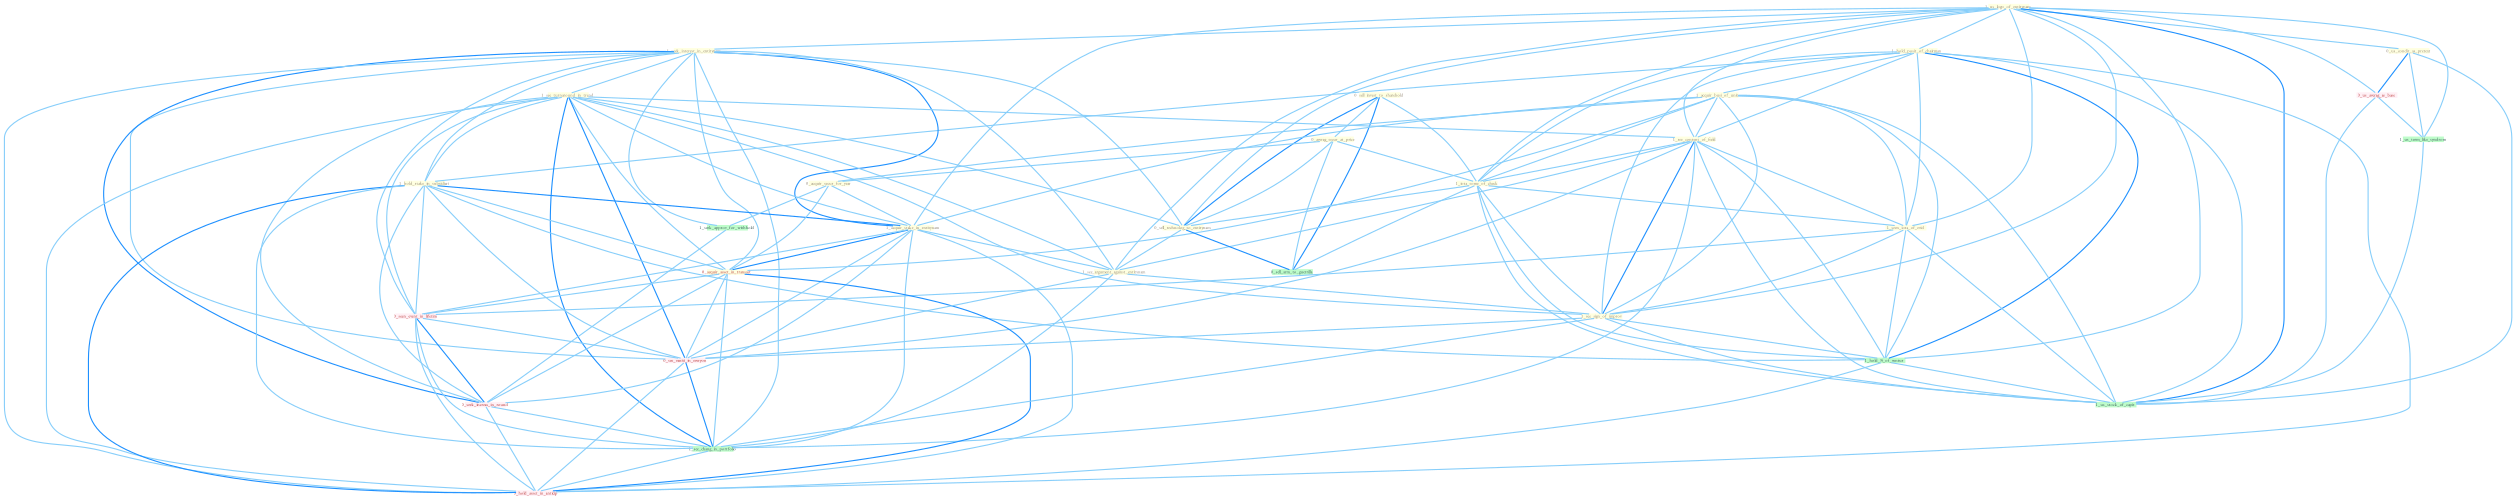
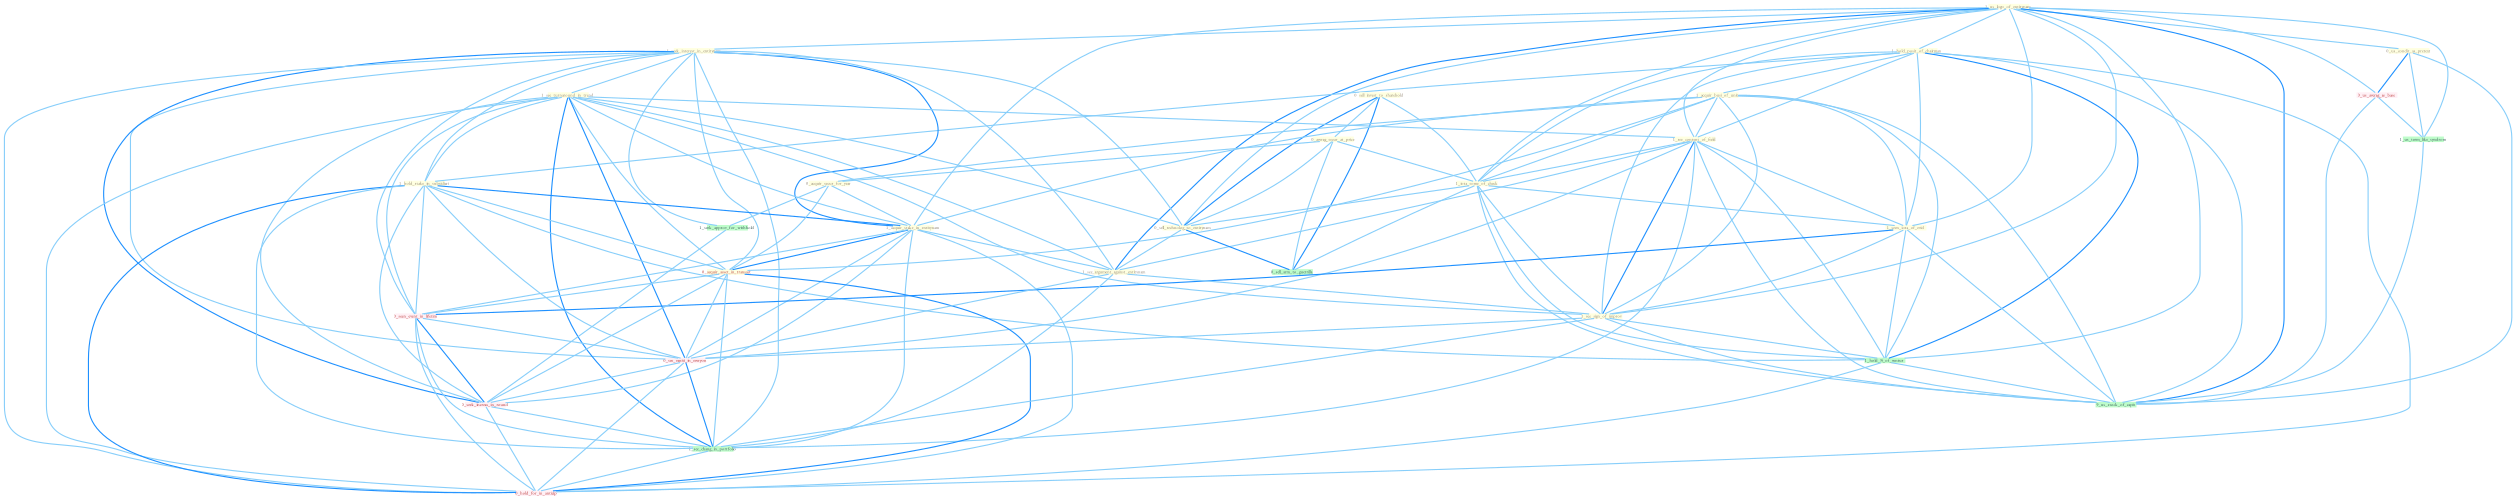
  graph {
    fontname="EB Garamond"
    node [color="#ffffe0" fixedsize=true fontcolor="#8b7d6b" fontname="EB Garamond" fontsize=4 shape=polygon style=filled]
    edge [color="#87cefa" fontname="EB Garamond" w=1]
    "1_us_logo_of_entitynam " [height=.06 width=.5]
    "1_hold_posit_of_chairman " [height=.06 width=.5]
    "1_seek_interest_in_entitynam " [height=.06 width=.5]
    "0_sell_invest_to_sharehold " [height=.06 width=.5]
    "1_see_turnaround_in_trend " [height=.06 width=.5]
    "1_acquir_busi_of_unit " [height=.06 width=.5]
    "0_us_condit_as_pretext " [height=.06 width=.5]
    "1_see_content_of_field " [height=.06 width=.5]
    n9 [height=.06 label="0_averag_secur_at_price" width=.5]
    n10 [height=.06 label="1_iota_some_of_check" width=.5]
    "1_hold_stake_in_subsidiari " [height=.06 width=.5]
    "0_acquir_secur_for_year " [height=.06 width=.5]
    "1_acquir_stake_in_entitynam " [height=.06 width=.5]
    "0_sell_technolog_to_entitynam " [height=.06 width=.5]
    "1_seen_iota_of_evid " [height=.06 width=.5]
    "0_acquir_asset_in_transact " [fontcolor="#b22222" height=.06 width=.5]
    "1_see_argument_against_entitynam " [height=.06 width=.5]
    "1_see_sign_of_improv " [height=.06 width=.5]
    "0_seen_event_in_lifetim " [color="#fff0f5" fontcolor="#b22222" height=.06 width=.5]
    "0_us_averag_as_base " [color="#fff0f5" fontcolor="#b22222" height=.06 width=.5]
    "0_see_vaniti_in_everyon " [color="#fff0f5" fontcolor="#b22222" height=.06 width=.5]
    "0_seek_increas_in_round " [color="#fff0f5" fontcolor="#b22222" height=.06 width=.5]
-   "0_hold_asset_in_anticip " [color="#fff0f5" fontcolor="#b22222" height=.06 width=.5]
+   "0_hold_asset_in_anticip " [color="#fff0f5" fontcolor="#b22222" height=.06 width=.5 label="0_hold_for_in_anticip"]
    "1_us_term_like_syndrom " [color="#BDFCC9" fontcolor="#2f4f4f" height=.06 width=.5]
    "1_hold_%_of_ventur " [color="#BDFCC9" fontcolor="#2f4f4f" height=.06 width=.5]
-   "1_us_stock_of_capit " [color="#BDFCC9" fontcolor="#2f4f4f" height=.06 width=.5]
+   "1_us_stock_of_capit " [color="#BDFCC9" fontcolor="#2f4f4f" height=.06 width=.5 label="9_us_stock_of_capit"]
    "1_seek_approv_for_withhold " [color="#BDFCC9" fontcolor="#2f4f4f" height=.06 width=.5]
    "1_see_chang_in_portfolio " [color="#BDFCC9" fontcolor="#2f4f4f" height=.06 width=.5]
    "0_sell_arm_to_guerrilla " [color="#BDFCC9" fontcolor="#2f4f4f" height=.06 width=.5]
    subgraph sub_1 {
      "1_us_logo_of_entitynam "
      "1_hold_posit_of_chairman "
      "1_seek_interest_in_entitynam "
      "0_sell_invest_to_sharehold "
      "1_see_turnaround_in_trend "
      "1_acquir_busi_of_unit "
      "0_us_condit_as_pretext "
      "1_see_content_of_field "
      n9
      n10
      "1_hold_stake_in_subsidiari "
      "0_acquir_secur_for_year "
      "1_acquir_stake_in_entitynam "
      "0_sell_technolog_to_entitynam "
      "1_seen_iota_of_evid "
      "0_acquir_asset_in_transact "
      "1_see_argument_against_entitynam "
      "1_see_sign_of_improv "
    }
    subgraph sub_2 {
      "0_seen_event_in_lifetim "
      "0_us_averag_as_base "
      "0_see_vaniti_in_everyon "
      "0_seek_increas_in_round "
      "0_hold_asset_in_anticip "
    }
    "1_us_logo_of_entitynam " -- "1_hold_posit_of_chairman "
    "1_us_logo_of_entitynam " -- "1_seek_interest_in_entitynam "
    "1_us_logo_of_entitynam " -- "0_us_condit_as_pretext "
    "1_us_logo_of_entitynam " -- "1_see_content_of_field "
    "1_us_logo_of_entitynam " -- n10
    "1_us_logo_of_entitynam " -- "1_acquir_stake_in_entitynam "
    "1_us_logo_of_entitynam " -- "0_sell_technolog_to_entitynam "
    "1_us_logo_of_entitynam " -- "1_seen_iota_of_evid "
-   "1_us_logo_of_entitynam " -- "1_see_argument_against_entitynam "
+   "1_us_logo_of_entitynam " -- "1_see_argument_against_entitynam " [color="#1e90ff"]
    "1_us_logo_of_entitynam " -- "1_see_sign_of_improv "
    "1_us_logo_of_entitynam " -- "0_us_averag_as_base "
    "1_us_logo_of_entitynam " -- "1_us_term_like_syndrom "
    "1_us_logo_of_entitynam " -- "1_hold_%_of_ventur "
    "1_us_logo_of_entitynam " -- "1_us_stock_of_capit " [color="#1e90ff" w=2]
    "1_hold_posit_of_chairman " -- "1_acquir_busi_of_unit "
    "1_hold_posit_of_chairman " -- "1_see_content_of_field "
    "1_hold_posit_of_chairman " -- n10
    "1_hold_posit_of_chairman " -- "1_hold_stake_in_subsidiari "
    "1_hold_posit_of_chairman " -- "1_seen_iota_of_evid "
    "1_hold_posit_of_chairman " -- "1_see_sign_of_improv "
    "1_hold_posit_of_chairman " -- "0_hold_asset_in_anticip "
    "1_hold_posit_of_chairman " -- "1_hold_%_of_ventur " [color="#1e90ff" w=2]
    "1_hold_posit_of_chairman " -- "1_us_stock_of_capit "
    "1_seek_interest_in_entitynam " -- "1_see_turnaround_in_trend "
    "1_seek_interest_in_entitynam " -- "1_hold_stake_in_subsidiari "
    "1_seek_interest_in_entitynam " -- "1_acquir_stake_in_entitynam " [color="#1e90ff" w=2]
    "1_seek_interest_in_entitynam " -- "0_sell_technolog_to_entitynam "
    "1_seek_interest_in_entitynam " -- "0_acquir_asset_in_transact "
    "1_seek_interest_in_entitynam " -- "1_see_argument_against_entitynam "
    "1_seek_interest_in_entitynam " -- "0_seen_event_in_lifetim "
    "1_seek_interest_in_entitynam " -- "0_see_vaniti_in_everyon "
    "1_seek_interest_in_entitynam " -- "0_seek_increas_in_round " [color="#1e90ff" w=2]
    "1_seek_interest_in_entitynam " -- "0_hold_asset_in_anticip "
    "1_seek_interest_in_entitynam " -- "1_seek_approv_for_withhold "
    "1_seek_interest_in_entitynam " -- "1_see_chang_in_portfolio "
    "0_sell_invest_to_sharehold " -- n9
    "0_sell_invest_to_sharehold " -- n10
    "0_sell_invest_to_sharehold " -- "0_sell_technolog_to_entitynam " [color="#1e90ff" w=2]
    "0_sell_invest_to_sharehold " -- "0_sell_arm_to_guerrilla " [color="#1e90ff" w=2]
    "1_see_turnaround_in_trend " -- "1_see_content_of_field "
    "1_see_turnaround_in_trend " -- "1_hold_stake_in_subsidiari "
    "1_see_turnaround_in_trend " -- "1_acquir_stake_in_entitynam "
    "1_see_turnaround_in_trend " -- "0_sell_technolog_to_entitynam "
    "1_see_turnaround_in_trend " -- "0_acquir_asset_in_transact "
    "1_see_turnaround_in_trend " -- "1_see_argument_against_entitynam "
    "1_see_turnaround_in_trend " -- "1_see_sign_of_improv "
    "1_see_turnaround_in_trend " -- "0_seen_event_in_lifetim "
    "1_see_turnaround_in_trend " -- "0_see_vaniti_in_everyon " [color="#1e90ff" w=2]
    "1_see_turnaround_in_trend " -- "0_seek_increas_in_round "
    "1_see_turnaround_in_trend " -- "0_hold_asset_in_anticip "
    "1_see_turnaround_in_trend " -- "1_see_chang_in_portfolio " [color="#1e90ff" w=2]
    "1_acquir_busi_of_unit " -- "1_see_content_of_field "
    "1_acquir_busi_of_unit " -- n10
    "1_acquir_busi_of_unit " -- "0_acquir_secur_for_year "
    "1_acquir_busi_of_unit " -- "1_acquir_stake_in_entitynam "
    "1_acquir_busi_of_unit " -- "1_seen_iota_of_evid "
    "1_acquir_busi_of_unit " -- "0_acquir_asset_in_transact "
    "1_acquir_busi_of_unit " -- "1_see_sign_of_improv "
    "1_acquir_busi_of_unit " -- "1_hold_%_of_ventur "
    "1_acquir_busi_of_unit " -- "1_us_stock_of_capit "
    "0_us_condit_as_pretext " -- "0_us_averag_as_base " [color="#1e90ff" w=2]
    "0_us_condit_as_pretext " -- "1_us_term_like_syndrom "
    "0_us_condit_as_pretext " -- "1_us_stock_of_capit "
    "1_see_content_of_field " -- n10
    "1_see_content_of_field " -- "1_seen_iota_of_evid "
    "1_see_content_of_field " -- "1_see_argument_against_entitynam "
    "1_see_content_of_field " -- "1_see_sign_of_improv " [color="#1e90ff" w=2]
    "1_see_content_of_field " -- "0_see_vaniti_in_everyon "
    "1_see_content_of_field " -- "1_hold_%_of_ventur "
    "1_see_content_of_field " -- "1_us_stock_of_capit "
    "1_see_content_of_field " -- "1_see_chang_in_portfolio "
    n9 -- n10
    n9 -- "0_acquir_secur_for_year "
    n9 -- "0_sell_technolog_to_entitynam "
    n9 -- "0_sell_arm_to_guerrilla "
    n10 -- "0_sell_technolog_to_entitynam "
    n10 -- "1_seen_iota_of_evid "
    n10 -- "1_see_sign_of_improv "
    n10 -- "1_hold_%_of_ventur "
    n10 -- "1_us_stock_of_capit "
    n10 -- "0_sell_arm_to_guerrilla "
    "1_hold_stake_in_subsidiari " -- "1_acquir_stake_in_entitynam " [color="#1e90ff" w=2]
    "1_hold_stake_in_subsidiari " -- "0_acquir_asset_in_transact "
    "1_hold_stake_in_subsidiari " -- "0_seen_event_in_lifetim "
    "1_hold_stake_in_subsidiari " -- "0_see_vaniti_in_everyon "
    "1_hold_stake_in_subsidiari " -- "0_seek_increas_in_round "
    "1_hold_stake_in_subsidiari " -- "0_hold_asset_in_anticip " [color="#1e90ff" w=2]
    "1_hold_stake_in_subsidiari " -- "1_hold_%_of_ventur "
    "1_hold_stake_in_subsidiari " -- "1_see_chang_in_portfolio "
    "0_acquir_secur_for_year " -- "1_acquir_stake_in_entitynam "
    "0_acquir_secur_for_year " -- "0_acquir_asset_in_transact "
    "0_acquir_secur_for_year " -- "1_seek_approv_for_withhold "
    "1_acquir_stake_in_entitynam " -- "0_acquir_asset_in_transact " [color="#1e90ff" w=2]
    "1_acquir_stake_in_entitynam " -- "1_see_argument_against_entitynam "
    "1_acquir_stake_in_entitynam " -- "0_seen_event_in_lifetim "
    "1_acquir_stake_in_entitynam " -- "0_see_vaniti_in_everyon "
    "1_acquir_stake_in_entitynam " -- "0_seek_increas_in_round "
    "1_acquir_stake_in_entitynam " -- "0_hold_asset_in_anticip "
    "1_acquir_stake_in_entitynam " -- "1_see_chang_in_portfolio "
    "0_sell_technolog_to_entitynam " -- "1_see_argument_against_entitynam "
    "0_sell_technolog_to_entitynam " -- "0_sell_arm_to_guerrilla " [color="#1e90ff" w=2]
    "1_seen_iota_of_evid " -- "1_see_sign_of_improv "
-   "1_seen_iota_of_evid " -- "0_seen_event_in_lifetim "
+   "1_seen_iota_of_evid " -- "0_seen_event_in_lifetim " [color="#1e90ff"]
    "1_seen_iota_of_evid " -- "1_hold_%_of_ventur "
    "1_seen_iota_of_evid " -- "1_us_stock_of_capit "
    "0_acquir_asset_in_transact " -- "0_seen_event_in_lifetim "
    "0_acquir_asset_in_transact " -- "0_see_vaniti_in_everyon "
    "0_acquir_asset_in_transact " -- "0_seek_increas_in_round "
    "0_acquir_asset_in_transact " -- "0_hold_asset_in_anticip " [color="#1e90ff" w=2]
    "0_acquir_asset_in_transact " -- "1_see_chang_in_portfolio "
    "1_see_argument_against_entitynam " -- "1_see_sign_of_improv "
    "1_see_argument_against_entitynam " -- "0_see_vaniti_in_everyon "
    "1_see_argument_against_entitynam " -- "1_see_chang_in_portfolio "
    "1_see_sign_of_improv " -- "0_see_vaniti_in_everyon "
    "1_see_sign_of_improv " -- "1_hold_%_of_ventur "
    "1_see_sign_of_improv " -- "1_us_stock_of_capit "
    "1_see_sign_of_improv " -- "1_see_chang_in_portfolio "
    "0_seen_event_in_lifetim " -- "0_see_vaniti_in_everyon "
    "0_seen_event_in_lifetim " -- "0_seek_increas_in_round " [color="#1e90ff"]
    "0_seen_event_in_lifetim " -- "0_hold_asset_in_anticip "
    "0_seen_event_in_lifetim " -- "1_see_chang_in_portfolio "
    "0_us_averag_as_base " -- "1_us_term_like_syndrom "
    "0_us_averag_as_base " -- "1_us_stock_of_capit "
+   "0_see_vaniti_in_everyon " -- "0_seek_increas_in_round "
    "0_see_vaniti_in_everyon " -- "0_hold_asset_in_anticip "
    "0_see_vaniti_in_everyon " -- "1_see_chang_in_portfolio " [color="#1e90ff" w=2]
    "0_seek_increas_in_round " -- "0_hold_asset_in_anticip "
    "0_seek_increas_in_round " -- "1_see_chang_in_portfolio "
    "1_us_term_like_syndrom " -- "1_us_stock_of_capit "
    "1_hold_%_of_ventur " -- "0_hold_asset_in_anticip "
    "1_hold_%_of_ventur " -- "1_us_stock_of_capit "
    "1_seek_approv_for_withhold " -- "0_seek_increas_in_round "
    "1_see_chang_in_portfolio " -- "0_hold_asset_in_anticip "
  }
